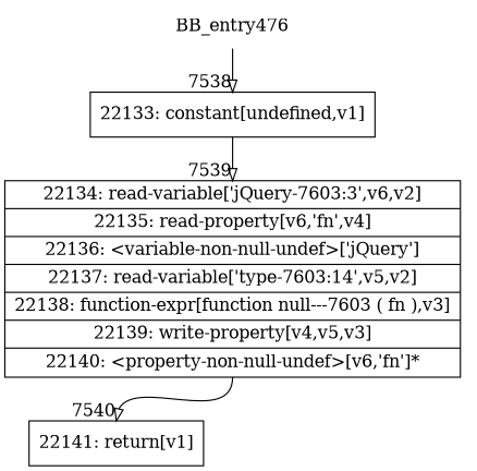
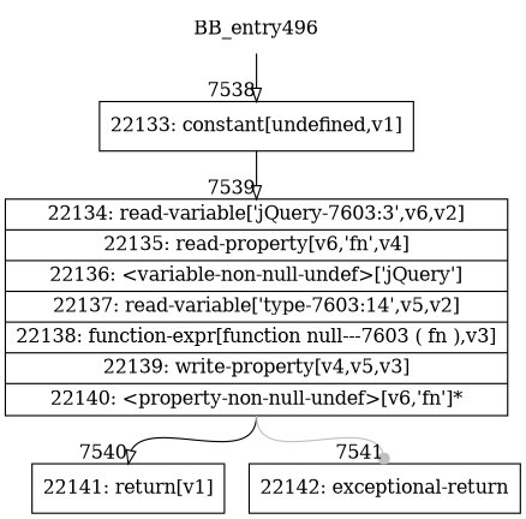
  digraph {
    rankdir=TD
    node [shape=record]
    edge [arrowhead=onormal headport=n tailport=s]
-   BB_entry476 [shape=none]
+   BB_entry476 [shape=none label=BB_entry496]
    n2 [label="{22133: constant[undefined,v1]}"]
    n3 [label="{22134: read-variable['jQuery-7603:3',v6,v2]|22135: read-property[v6,'fn',v4]|22136: \<variable-non-null-undef\>['jQuery']|22137: read-variable['type-7603:14',v5,v2]|22138: function-expr[function null---7603 ( fn ),v3]|22139: write-property[v4,v5,v3]|22140: \<property-non-null-undef\>[v6,'fn']*}"]
    n4 [label="{22141: return[v1]}"]
+   n5 [label="{22142: exceptional-return}"]
    BB_entry476 -> n2 [headlabel="    7538"]
    n2 -> n3 [headlabel="      7539"]
    n3 -> n4 [headlabel="      7540"]
+   n3 -> n5 [arrowhead=dot color=gray headlabel="      7541"]
  }
